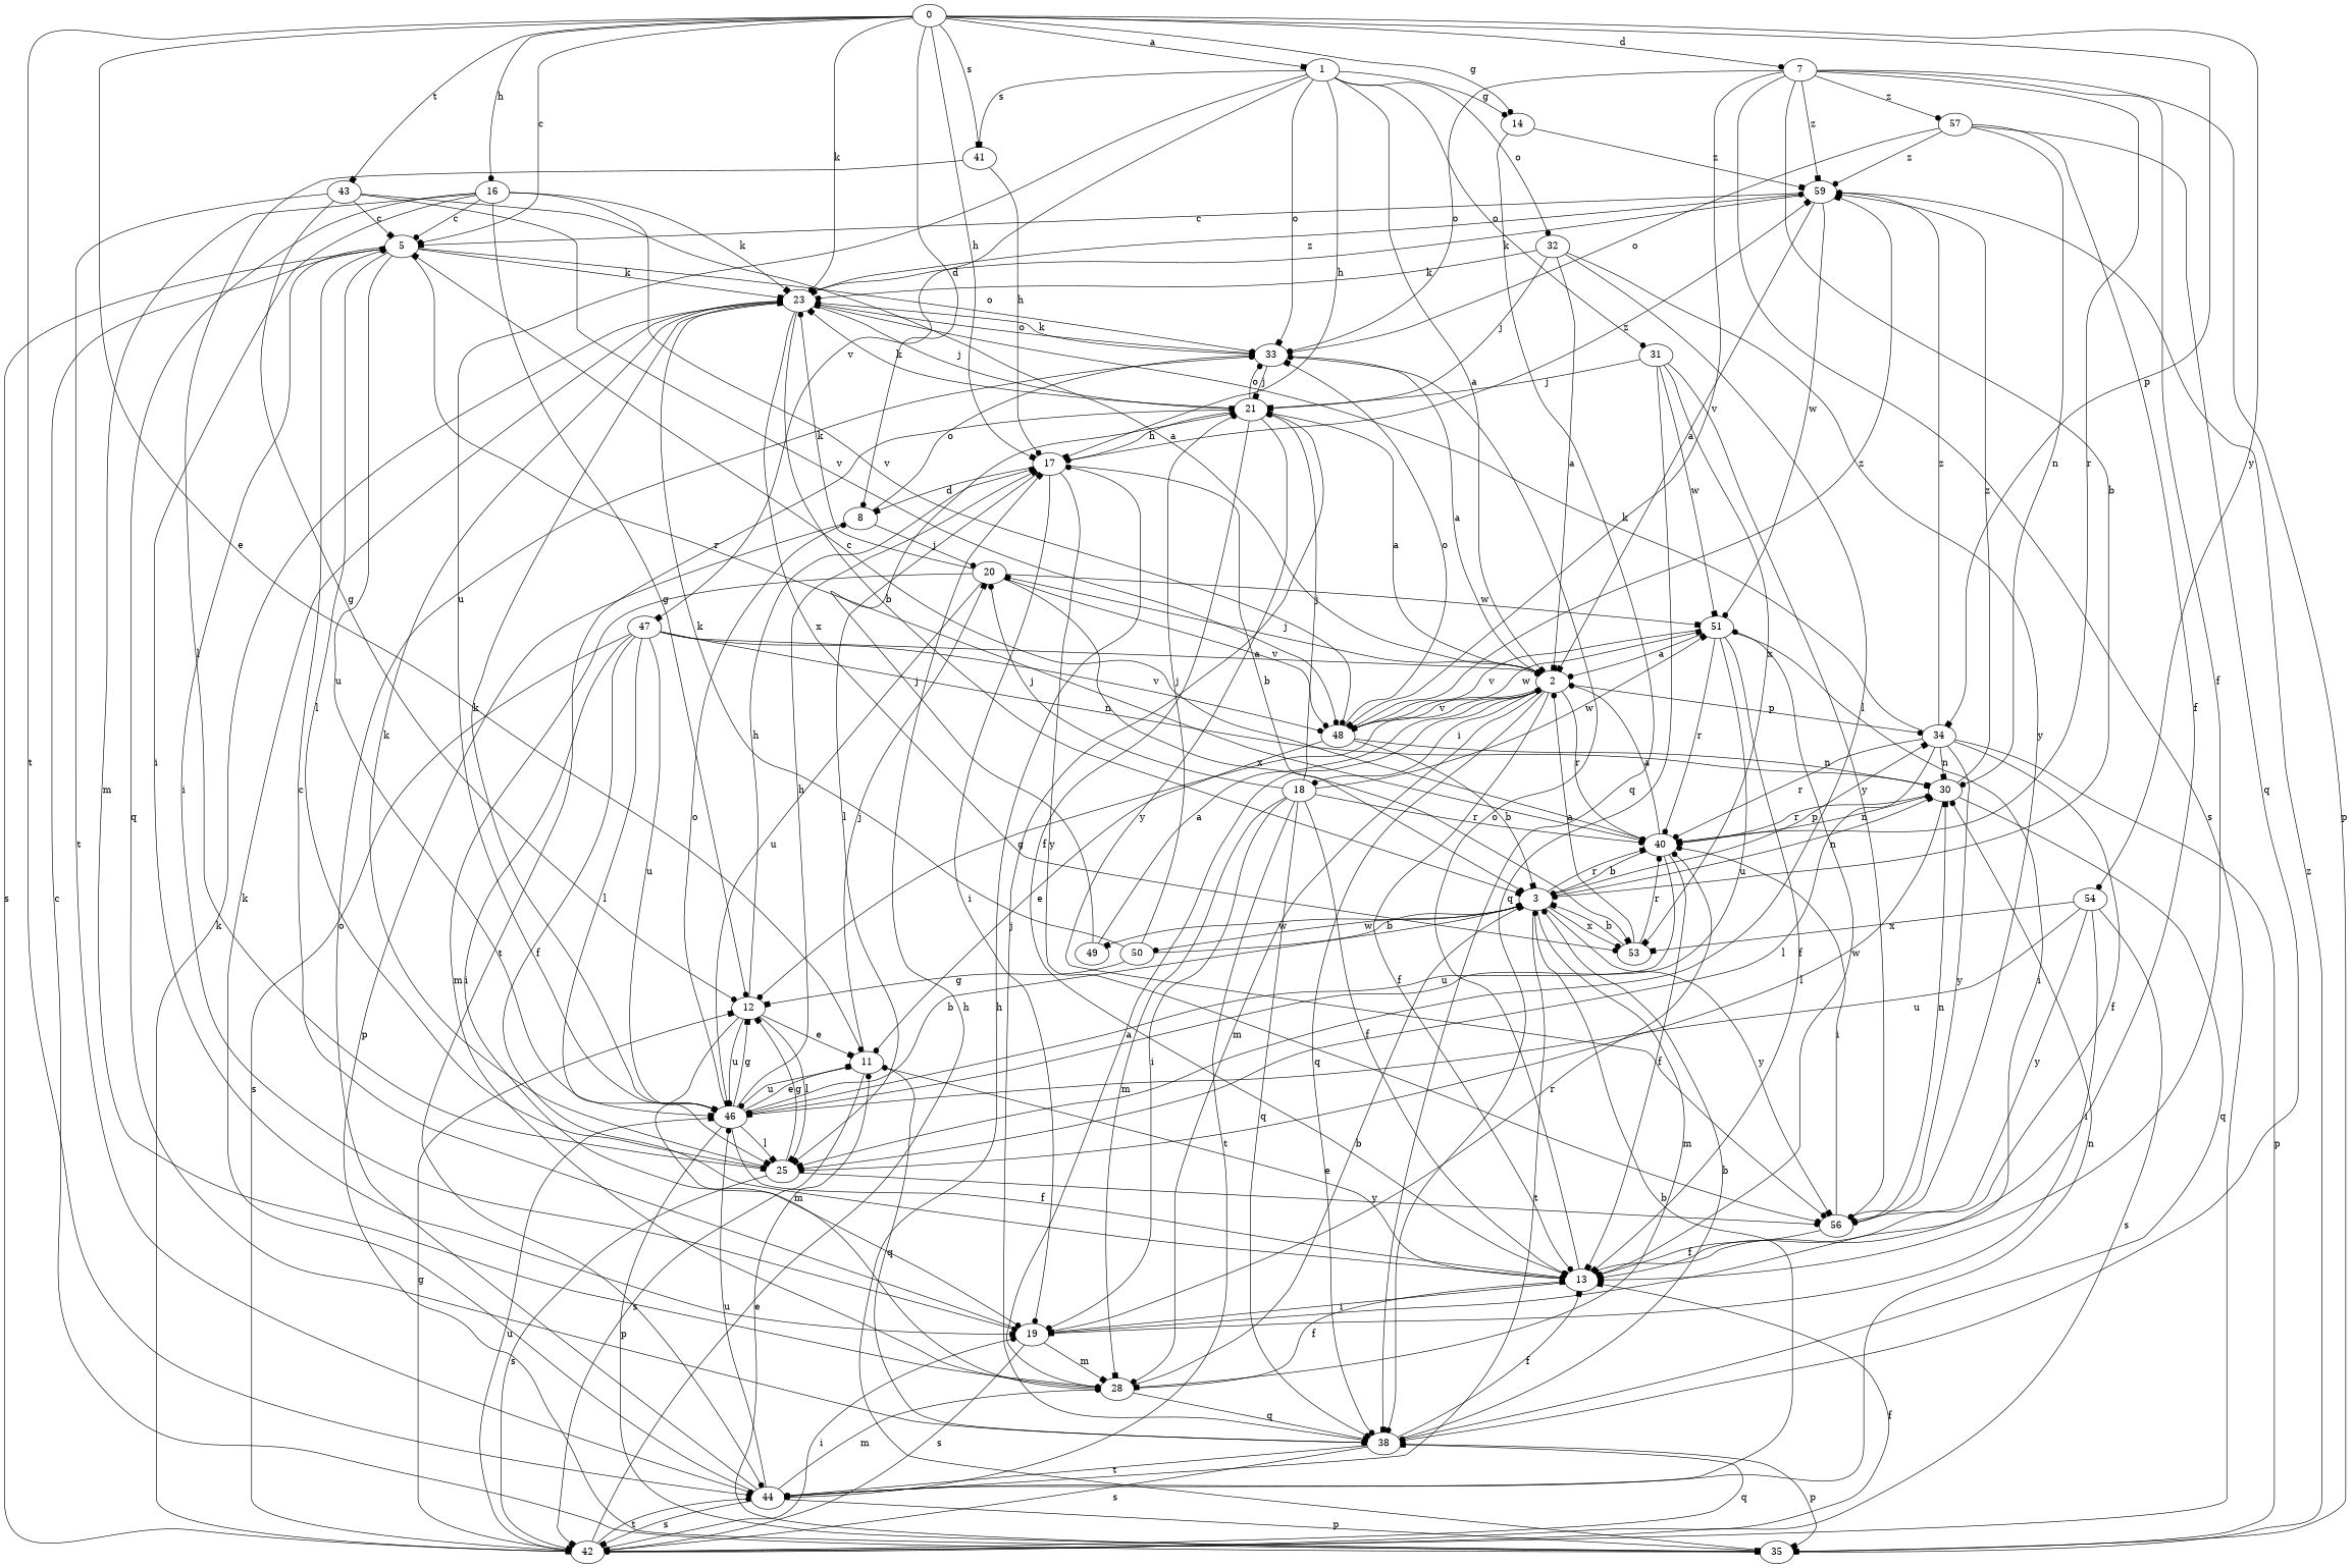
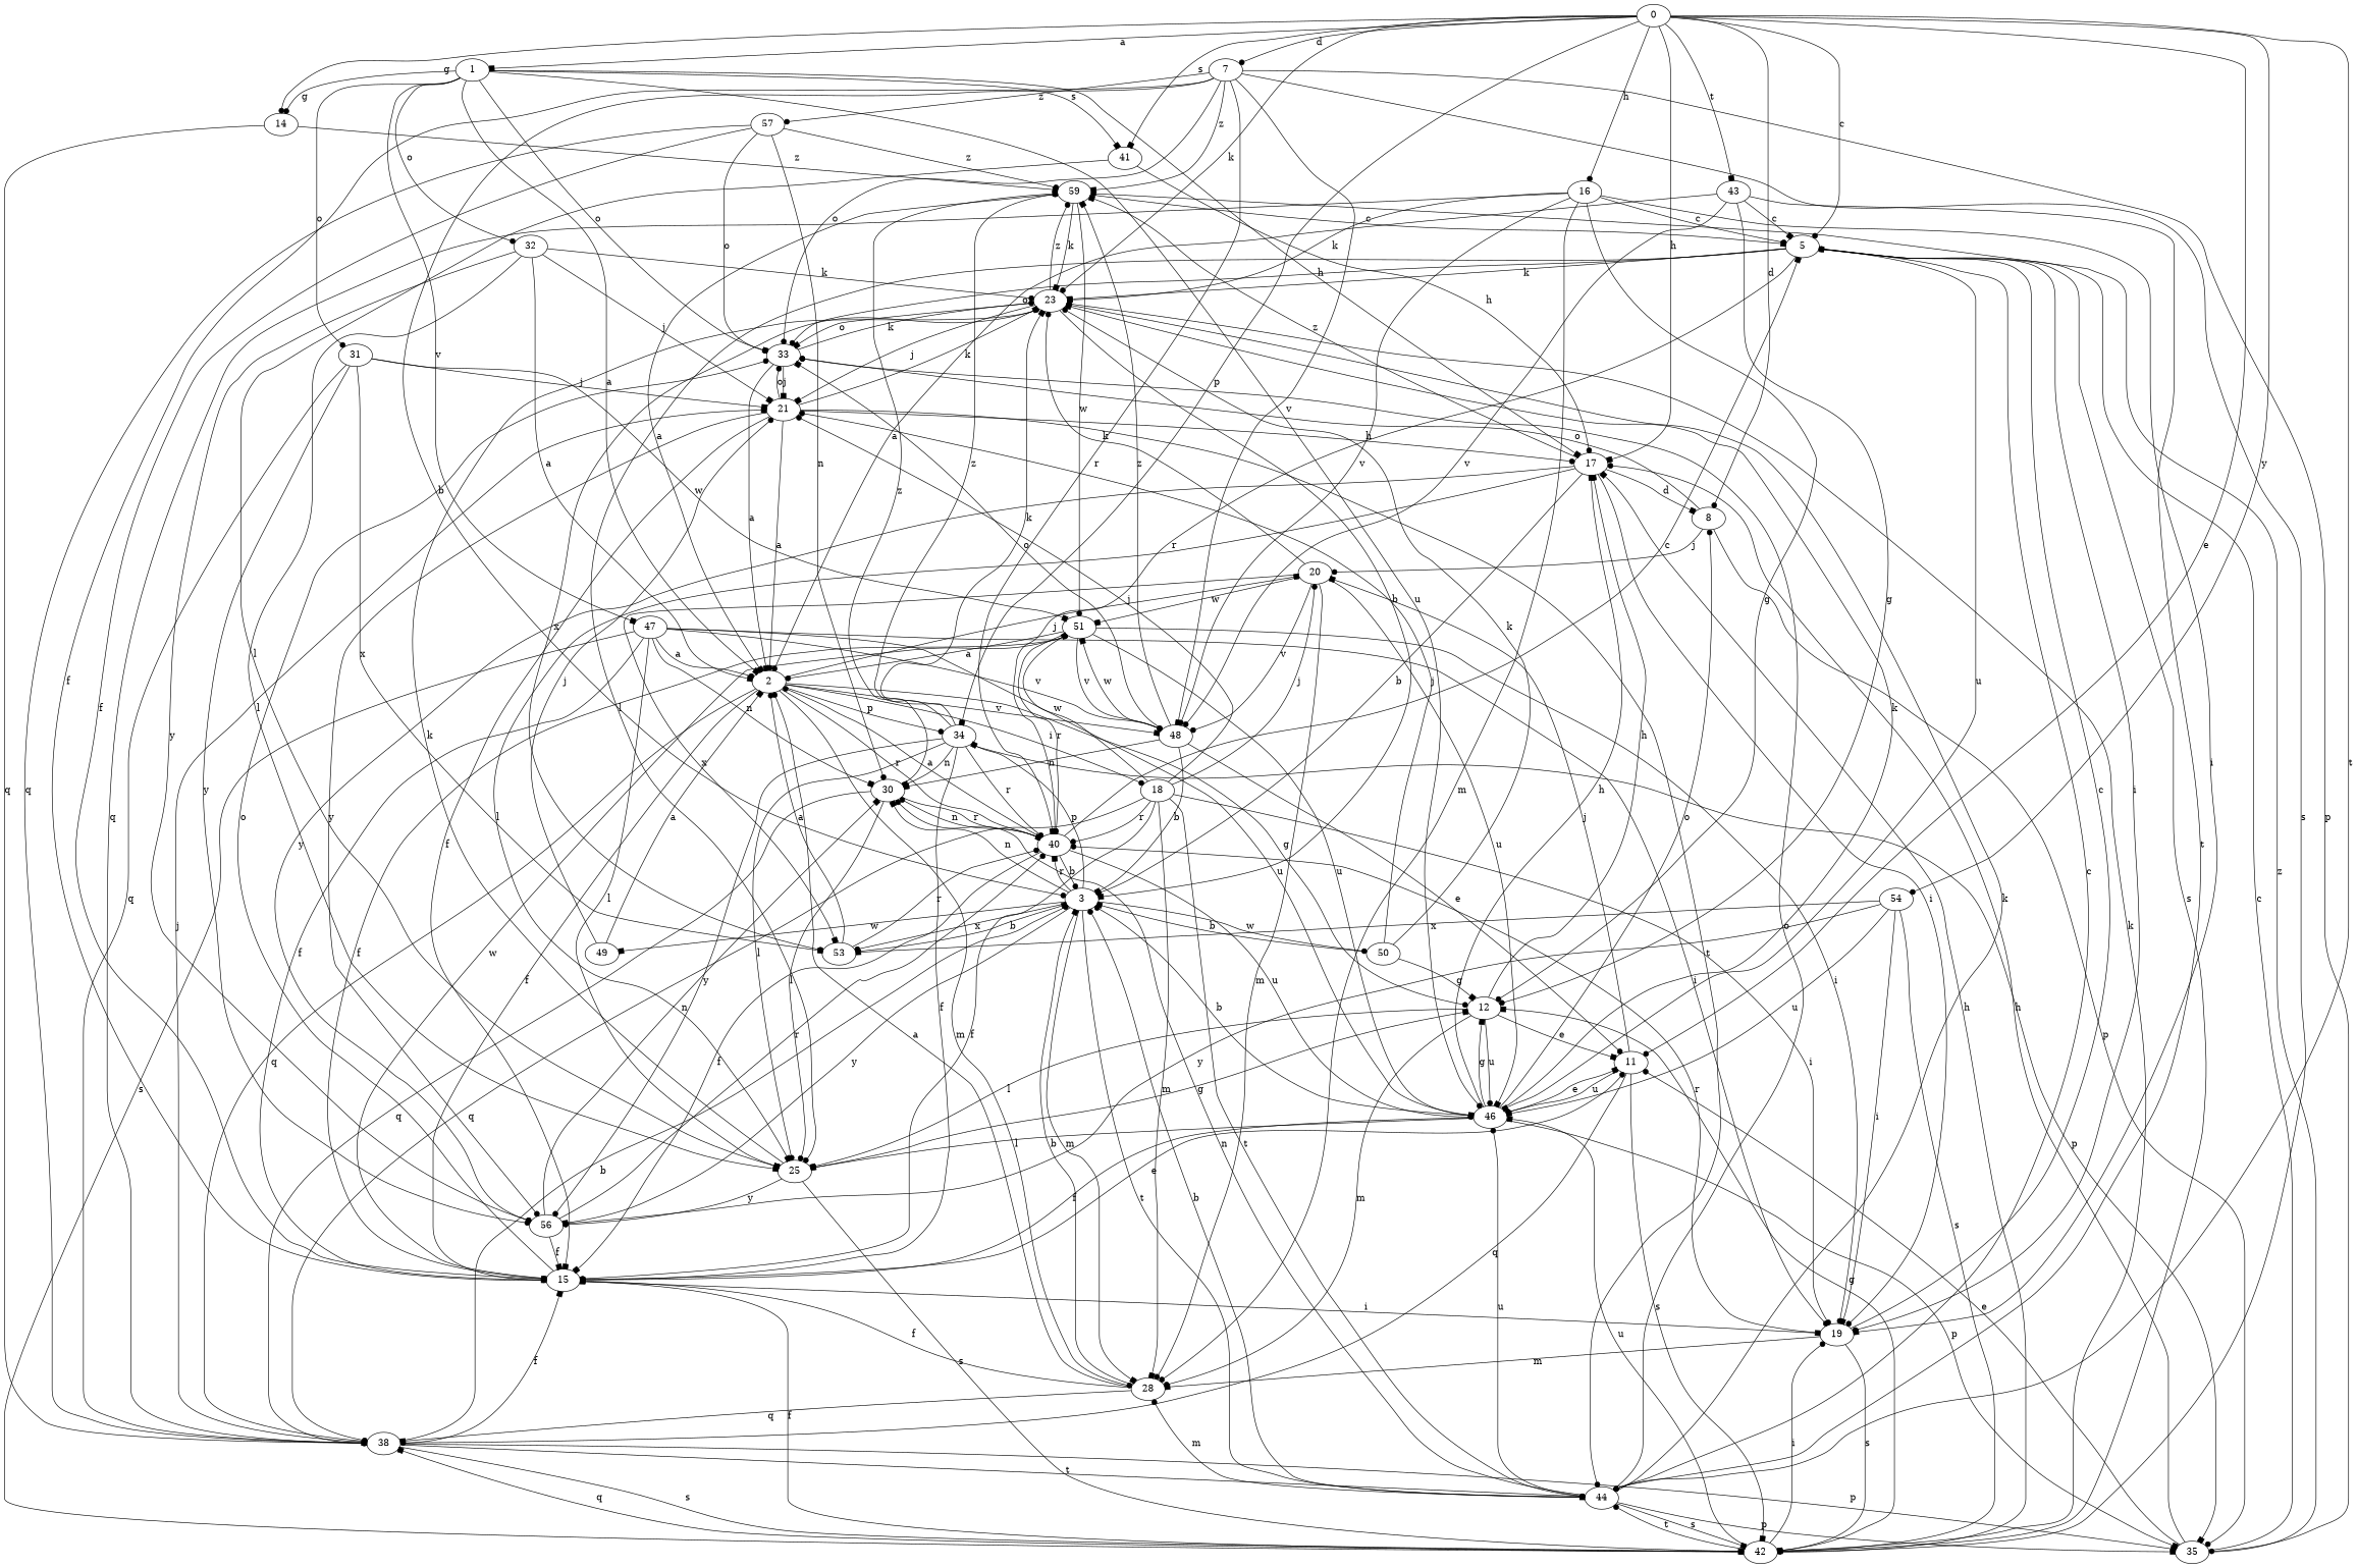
  strict digraph {
    edge [arrowhead=dot]
    0
    1
    5
    7
    8
    11
    14
    16
    17
    23
    34
    41
    43
    44
    54
    2
    31
    32
    33
    46
    47
    40
    19
    25
    42
-   13
+   13 [label=15]
    48
    3
    35
    57
    59
    20
    38
    n34 [label=12]
    28
    56
    53
    21
    30
    18
    51
    49
    50
    0 -> 1 [arrowhead=box label=a]
    0 -> 5 [label=c]
    0 -> 7 [label=d]
    0 -> 8 [label=d]
    0 -> 11 [label=e]
    0 -> 14 [label=g]
    0 -> 16 [label=h]
    0 -> 17 [arrowhead=box label=h]
    0 -> 23 [label=k]
    0 -> 34 [arrowhead=box label=p]
    0 -> 41 [arrowhead=box label=s]
    0 -> 43 [arrowhead=box label=t]
    0 -> 44 [label=t]
    0 -> 54 [label=y]
    1 -> 14 [label=g]
    1 -> 17 [arrowhead=box label=h]
    1 -> 41 [arrowhead=box label=s]
    1 -> 2 [arrowhead=box label=a]
    1 -> 31 [label=o]
    1 -> 32 [label=o]
    1 -> 33 [arrowhead=box label=o]
    1 -> 46 [label=u]
    1 -> 47 [arrowhead=box label=v]
    5 -> 23 [arrowhead=box label=k]
    5 -> 33 [label=o]
    5 -> 46 [arrowhead=box label=u]
    5 -> 40 [arrowhead=box label=r]
    5 -> 19 [label=i]
    5 -> 25 [label=l]
    5 -> 42 [arrowhead=box label=s]
    7 -> 33 [label=o]
    7 -> 40 [arrowhead=box label=r]
    7 -> 42 [label=s]
    7 -> 13 [arrowhead=box label=f]
    7 -> 48 [arrowhead=box label=v]
    7 -> 3 [label=b]
    7 -> 35 [label=p]
    7 -> 57 [label=z]
    7 -> 59 [arrowhead=box label=z]
    8 -> 33 [label=o]
    8 -> 35 [label=p]
    8 -> 20 [label=j]
    11 -> 46 [label=u]
    11 -> 42 [arrowhead=box label=s]
    11 -> 20 [arrowhead=box label=j]
    11 -> 38 [label=q]
    14 -> 59 [arrowhead=box label=z]
    14 -> 38 [arrowhead=box label=q]
    16 -> 5 [label=c]
    16 -> 23 [arrowhead=box label=k]
    16 -> 19 [arrowhead=box label=i]
    16 -> 48 [label=v]
    16 -> 38 [arrowhead=box label=q]
    16 -> n34 [label=g]
    16 -> 28 [label=m]
    17 -> 8 [arrowhead=box label=d]
    17 -> 19 [label=i]
    17 -> 25 [arrowhead=box label=l]
    17 -> 3 [label=b]
    17 -> 59 [arrowhead=box label=z]
    17 -> 56 [label=y]
    23 -> 33 [arrowhead=box label=o]
    23 -> 3 [arrowhead=box label=b]
    23 -> 59 [label=z]
    23 -> 53 [label=x]
    23 -> 21 [arrowhead=box label=j]
    34 -> 23 [arrowhead=box label=k]
    34 -> 40 [label=r]
    34 -> 25 [label=l]
    34 -> 13 [arrowhead=box label=f]
    34 -> 35 [arrowhead=box label=p]
    34 -> 59 [label=z]
    34 -> 56 [label=y]
    34 -> 30 [arrowhead=box label=n]
    41 -> 17 [label=h]
    41 -> 25 [arrowhead=box label=l]
    43 -> 5 [arrowhead=box label=c]
    43 -> 44 [label=t]
    43 -> 2 [label=a]
    43 -> 48 [label=v]
    43 -> n34 [label=g]
+   44 -> 5 [label=c]
    44 -> 23 [label=k]
    44 -> 33 [label=o]
    44 -> 46 [label=u]
    44 -> 42 [arrowhead=box label=s]
    44 -> 3 [label=b]
    44 -> 35 [arrowhead=box label=p]
    44 -> 28 [label=m]
    44 -> 30 [label=n]
    54 -> 46 [arrowhead=box label=u]
    54 -> 19 [arrowhead=box label=i]
    54 -> 42 [label=s]
    54 -> 56 [label=y]
    54 -> 53 [arrowhead=box label=x]
    2 -> 34 [label=p]
    2 -> 40 [label=r]
    2 -> 13 [label=f]
    2 -> 48 [arrowhead=box label=v]
    2 -> 20 [arrowhead=box label=j]
    2 -> 38 [label=q]
    2 -> n34 [label=g]
    2 -> 28 [label=m]
    2 -> 18 [label=i]
    31 -> 38 [label=q]
    31 -> 56 [label=y]
    31 -> 53 [arrowhead=box label=x]
    31 -> 21 [arrowhead=box label=j]
    31 -> 51 [arrowhead=box label=w]
    32 -> 23 [label=k]
    32 -> 2 [arrowhead=box label=a]
    32 -> 25 [arrowhead=box label=l]
    32 -> 56 [label=y]
    32 -> 21 [arrowhead=box label=j]
    33 -> 23 [label=k]
    33 -> 2 [arrowhead=box label=a]
    33 -> 21 [arrowhead=box label=j]
    46 -> 8 [label=o]
    46 -> 11 [arrowhead=box label=e]
    46 -> 17 [arrowhead=box label=h]
    46 -> 23 [arrowhead=box label=k]
    46 -> 25 [arrowhead=box label=l]
    46 -> 13 [label=f]
    46 -> 3 [label=b]
    46 -> 35 [arrowhead=box label=p]
    46 -> n34 [arrowhead=box label=g]
    47 -> 2 [label=a]
    47 -> 46 [arrowhead=box label=u]
    47 -> 19 [label=i]
    47 -> 25 [arrowhead=box label=l]
    47 -> 42 [arrowhead=box label=s]
    47 -> 13 [label=f]
    47 -> 48 [label=v]
    47 -> 30 [arrowhead=box label=n]
    40 -> 5 [arrowhead=box label=c]
    40 -> 2 [label=a]
    40 -> 46 [label=u]
    40 -> 13 [arrowhead=box label=f]
    40 -> 3 [label=b]
    40 -> 30 [label=n]
    19 -> 5 [label=c]
    19 -> 40 [label=r]
    19 -> 42 [arrowhead=box label=s]
    19 -> 28 [arrowhead=box label=m]
    25 -> 23 [label=k]
    25 -> 42 [arrowhead=box label=s]
    25 -> n34 [arrowhead=box label=g]
    25 -> 56 [label=y]
    42 -> 17 [arrowhead=box label=h]
    42 -> 23 [label=k]
    42 -> 44 [label=t]
    42 -> 46 [arrowhead=box label=u]
    42 -> 19 [label=i]
    42 -> 13 [arrowhead=box label=f]
    42 -> 38 [arrowhead=box label=q]
    42 -> n34 [arrowhead=box label=g]
    13 -> 11 [label=e]
    13 -> 33 [label=o]
    13 -> 19 [arrowhead=box label=i]
    13 -> 51 [label=w]
    48 -> 11 [label=e]
    48 -> 33 [arrowhead=box label=o]
    48 -> 3 [arrowhead=box label=b]
    48 -> 59 [arrowhead=box label=z]
    48 -> 30 [arrowhead=box label=n]
    48 -> 51 [arrowhead=box label=w]
    3 -> 34 [arrowhead=box label=p]
    3 -> 44 [arrowhead=box label=t]
    3 -> 40 [arrowhead=box label=r]
    3 -> 28 [arrowhead=box label=m]
    3 -> 56 [arrowhead=box label=y]
    3 -> 53 [label=x]
    3 -> 30 [arrowhead=box label=n]
    3 -> 49 [arrowhead=box label=w]
    3 -> 50 [label=w]
    35 -> 5 [arrowhead=box label=c]
    35 -> 11 [label=e]
    35 -> 17 [label=h]
    35 -> 59 [label=z]
    57 -> 33 [label=o]
    57 -> 13 [label=f]
    57 -> 59 [label=z]
    57 -> 38 [label=q]
    57 -> 30 [label=n]
    59 -> 5 [arrowhead=box label=c]
    59 -> 23 [arrowhead=box label=k]
    59 -> 2 [arrowhead=box label=a]
    59 -> 51 [label=w]
    20 -> 23 [label=k]
    20 -> 46 [arrowhead=box label=u]
    20 -> 48 [label=v]
    20 -> 28 [label=m]
    20 -> 53 [arrowhead=box label=x]
    20 -> 51 [arrowhead=box label=w]
    38 -> 44 [label=t]
    38 -> 42 [label=s]
    38 -> 13 [arrowhead=box label=f]
    38 -> 3 [label=b]
    38 -> 35 [arrowhead=box label=p]
    38 -> 21 [arrowhead=box label=j]
    n34 -> 11 [arrowhead=box label=e]
    n34 -> 17 [arrowhead=box label=h]
    n34 -> 46 [label=u]
    n34 -> 25 [arrowhead=box label=l]
    n34 -> 28 [label=m]
    28 -> 2 [label=a]
    28 -> 13 [arrowhead=box label=f]
    28 -> 3 [arrowhead=box label=b]
    28 -> 38 [arrowhead=box label=q]
-   56 -> 40 [label=i]
+   56 -> 40 [label=r]
    56 -> 13 [arrowhead=box label=f]
    56 -> 30 [arrowhead=box label=n]
    53 -> 2 [label=a]
    53 -> 40 [label=r]
    53 -> 3 [arrowhead=box label=b]
    21 -> 17 [label=h]
    21 -> 23 [arrowhead=box label=k]
    21 -> 44 [label=t]
    21 -> 2 [label=a]
    21 -> 33 [label=o]
    21 -> 13 [arrowhead=box label=f]
    21 -> 56 [label=y]
    30 -> 40 [arrowhead=box label=r]
    30 -> 25 [label=l]
    30 -> 59 [arrowhead=box label=z]
    30 -> 38 [label=q]
    18 -> 44 [label=t]
    18 -> 40 [label=r]
    18 -> 19 [label=i]
    18 -> 13 [label=f]
    18 -> 20 [label=j]
    18 -> 38 [label=q]
    18 -> 28 [arrowhead=box label=m]
    18 -> 21 [label=j]
    18 -> 51 [arrowhead=box label=w]
    51 -> 2 [label=a]
    51 -> 46 [arrowhead=box label=u]
    51 -> 40 [label=r]
    51 -> 19 [label=i]
    51 -> 13 [arrowhead=box label=f]
    51 -> 48 [label=v]
    49 -> 2 [arrowhead=box label=a]
    49 -> 21 [label=j]
    50 -> 23 [label=k]
    50 -> 3 [arrowhead=box label=b]
    50 -> n34 [arrowhead=box label=g]
    50 -> 21 [label=j]
  }
